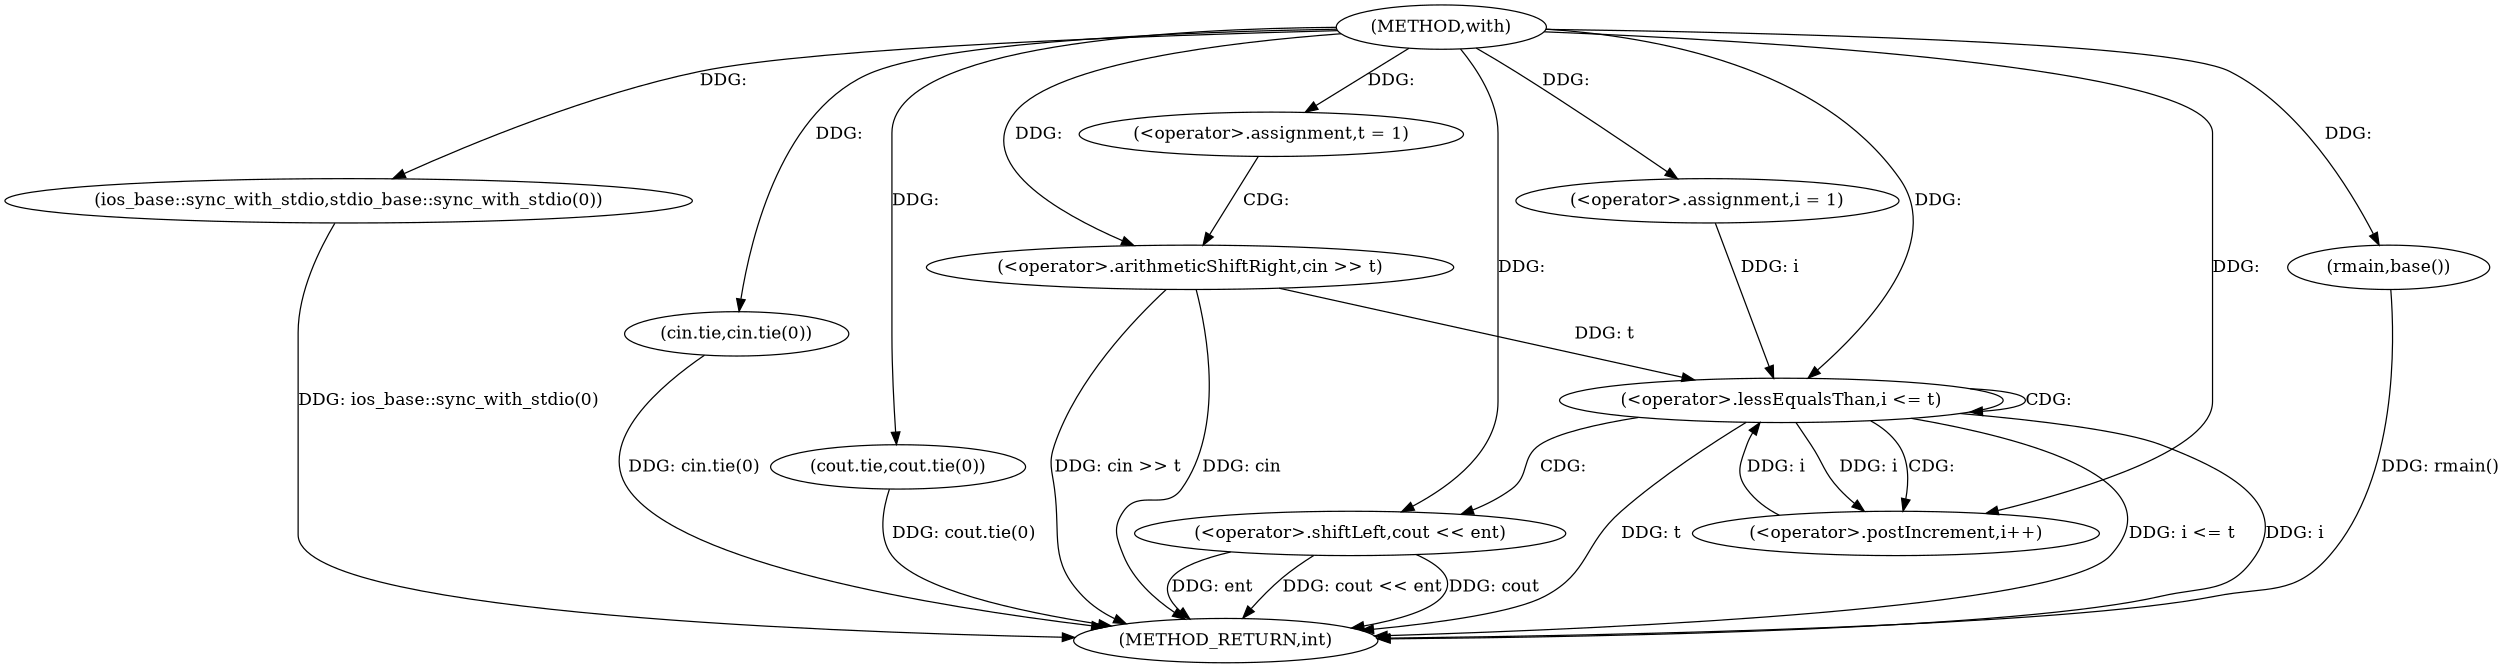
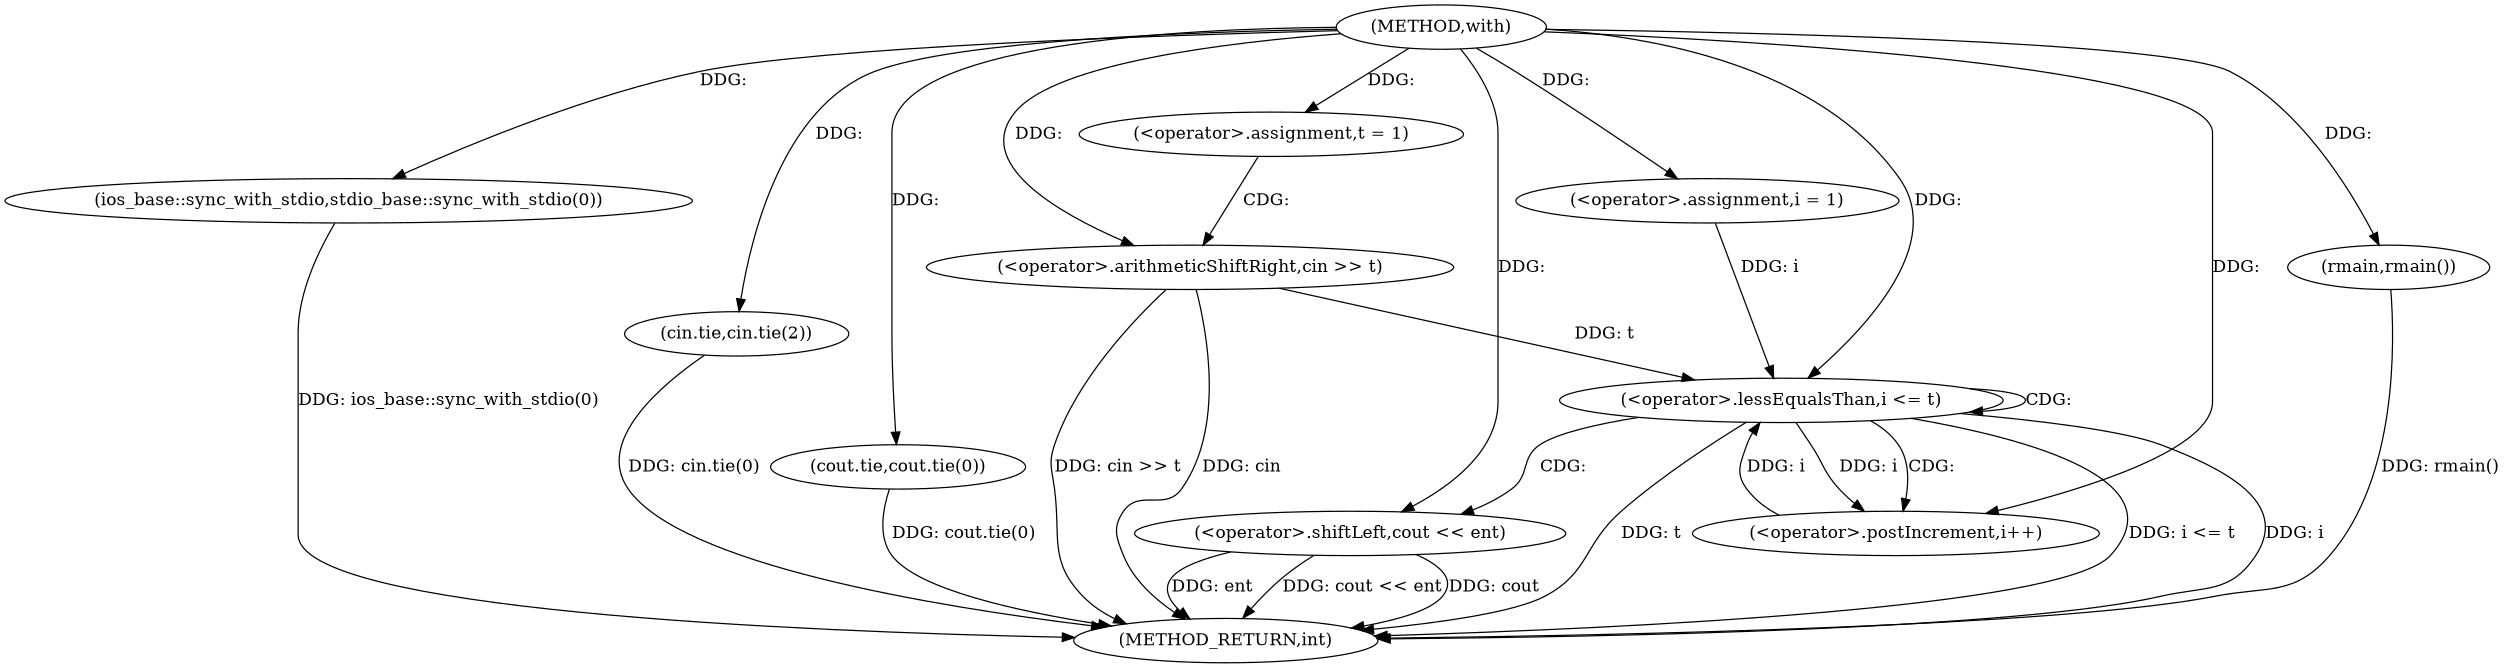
  digraph {
    n1 [label="(METHOD,with)"]
    n2 [label="(ios_base::sync_with_stdio,stdio_base::sync_with_stdio(0))"]
-   n3 [label="(cin.tie,cin.tie(0))"]
+   n3 [label="(cin.tie,cin.tie(2))"]
    n4 [label="(cout.tie,cout.tie(0))"]
    n5 [label="(<operator>.assignment,t = 1)"]
    n6 [label="(<operator>.arithmeticShiftRight,cin >> t)"]
    n7 [label="(<operator>.assignment,i = 1)"]
    n8 [label="(<operator>.lessEqualsThan,i <= t)"]
    n9 [label="(<operator>.postIncrement,i++)"]
-   n10 [label="(rmain,base())"]
+   n10 [label="(rmain,rmain())"]
    n11 [label="(<operator>.shiftLeft,cout << ent)"]
    n12 [label="(METHOD_RETURN,int)"]
    n1 -> n2 [label="DDG: "]
    n1 -> n3 [label="DDG: "]
    n1 -> n4 [label="DDG: "]
    n1 -> n5 [label="DDG: "]
    n1 -> n6 [label="DDG: "]
    n1 -> n7 [label="DDG: "]
    n1 -> n8 [label="DDG: "]
    n1 -> n9 [label="DDG: "]
    n1 -> n10 [label="DDG: "]
    n1 -> n11 [label="DDG: "]
    n2 -> n12 [label="DDG: ios_base::sync_with_stdio(0)"]
    n3 -> n12 [label="DDG: cin.tie(0)"]
    n4 -> n12 [label="DDG: cout.tie(0)"]
    n5 -> n6 [label="CDG: "]
    n6 -> n8 [label="DDG: t"]
    n6 -> n12 [label="DDG: cin >> t"]
    n6 -> n12 [label="DDG: cin"]
    n7 -> n8 [label="DDG: i"]
    n8 -> n8 [label="CDG: "]
    n8 -> n9 [label="DDG: i"]
    n8 -> n9 [label="CDG: "]
    n8 -> n11 [label="CDG: "]
    n8 -> n12 [label="DDG: i"]
    n8 -> n12 [label="DDG: t"]
    n8 -> n12 [label="DDG: i <= t"]
    n9 -> n8 [label="DDG: i"]
    n10 -> n12 [label="DDG: rmain()"]
    n11 -> n12 [label="DDG: ent"]
    n11 -> n12 [label="DDG: cout << ent"]
    n11 -> n12 [label="DDG: cout"]
  }
